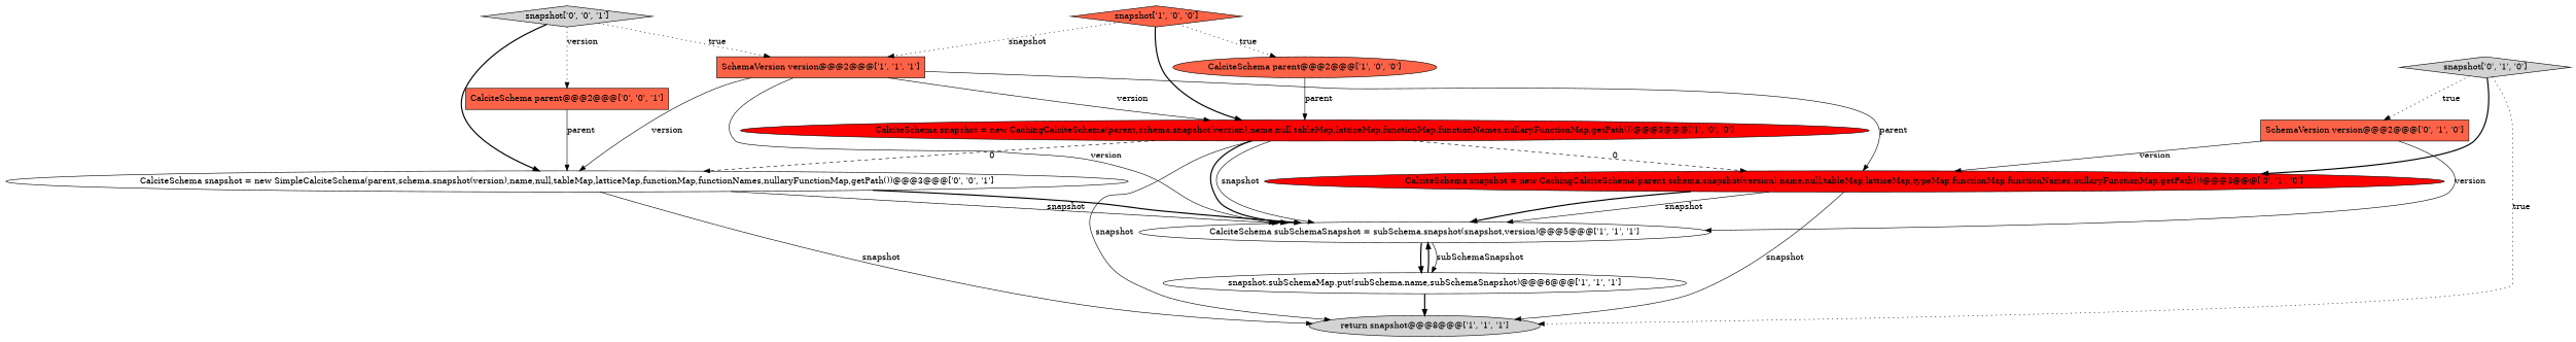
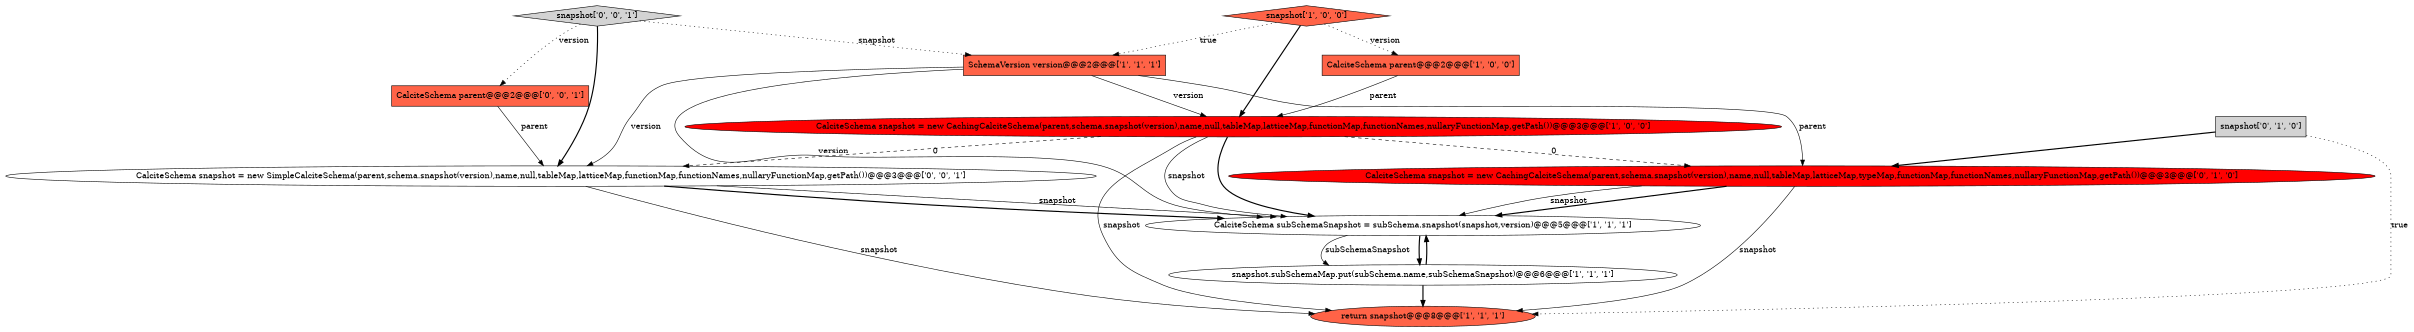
  digraph {
    node [fillcolor=tomato shape=ellipse style=filled]
    edge [style=solid]
    n1 [fillcolor=lightgray label="snapshot['0', '0', '1']" shape=diamond]
    n2 [label="CalciteSchema parent@@@2@@@['0', '0', '1']" shape=box]
    n3 [fillcolor=white label="CalciteSchema snapshot = new SimpleCalciteSchema(parent,schema.snapshot(version),name,null,tableMap,latticeMap,functionMap,functionNames,nullaryFunctionMap,getPath())@@@3@@@['0', '0', '1']"]
    n4 [label="SchemaVersion version@@@2@@@['1', '1', '1']" shape=box]
    n5 [fillcolor=white label="CalciteSchema subSchemaSnapshot = subSchema.snapshot(snapshot,version)@@@5@@@['1', '1', '1']"]
-   n6 [fillcolor=lightgray label="return snapshot@@@8@@@['1', '1', '1']"]
+   n6 [label="return snapshot@@@8@@@['1', '1', '1']"]
    n7 [fillcolor=red label="CalciteSchema snapshot = new CachingCalciteSchema(parent,schema.snapshot(version),name,null,tableMap,latticeMap,functionMap,functionNames,nullaryFunctionMap,getPath())@@@3@@@['1', '0', '0']"]
    n8 [fillcolor=red label="CalciteSchema snapshot = new CachingCalciteSchema(parent,schema.snapshot(version),name,null,tableMap,latticeMap,typeMap,functionMap,functionNames,nullaryFunctionMap,getPath())@@@3@@@['0', '1', '0']"]
    n9 [label="snapshot['1', '0', '0']" shape=diamond]
-   n10 [label="CalciteSchema parent@@@2@@@['1', '0', '0']"]
+   n10 [label="CalciteSchema parent@@@2@@@['1', '0', '0']" shape=box]
    n11 [fillcolor=white label="snapshot.subSchemaMap.put(subSchema.name,subSchemaSnapshot)@@@6@@@['1', '1', '1']"]
-   n12 [fillcolor=lightgray label="snapshot['0', '1', '0']" shape=diamond]
-   n13 [label="SchemaVersion version@@@2@@@['0', '1', '0']" shape=box]
+   n12 [fillcolor=lightgray label="snapshot['0', '1', '0']" shape=box]
    n1 -> n2 [label=version style=dotted]
    n1 -> n3 [style=bold]
-   n1 -> n4 [label=true style=dotted]
+   n1 -> n4 [label=snapshot style=dotted]
    n2 -> n3 [label=parent]
    n3 -> n5 [label=snapshot]
    n3 -> n5 [style=bold]
    n3 -> n6 [label=snapshot]
    n4 -> n3 [label=version]
    n4 -> n5 [label=version]
    n4 -> n7 [label=version]
    n4 -> n8 [label=parent]
    n5 -> n11 [label=subSchemaSnapshot]
    n5 -> n11 [style=bold]
    n7 -> n3 [label=0 style=dashed]
    n7 -> n5 [label=snapshot]
    n7 -> n5 [style=bold]
    n7 -> n6 [label=snapshot]
    n7 -> n8 [label=0 style=dashed]
    n8 -> n5 [style=bold]
    n8 -> n5 [label=snapshot]
    n8 -> n6 [label=snapshot]
-   n9 -> n4 [label=snapshot style=dotted]
+   n9 -> n4 [label=true style=dotted]
    n9 -> n7 [style=bold]
-   n9 -> n10 [label=true style=dotted]
+   n9 -> n10 [label=version style=dotted]
    n10 -> n7 [label=parent]
    n11 -> n5 [style=bold]
    n11 -> n6 [style=bold]
    n12 -> n6 [label=true style=dotted]
    n12 -> n8 [style=bold]
-   n12 -> n13 [label=true style=dotted]
-   n13 -> n5 [label=version]
-   n13 -> n8 [label=version]
  }
